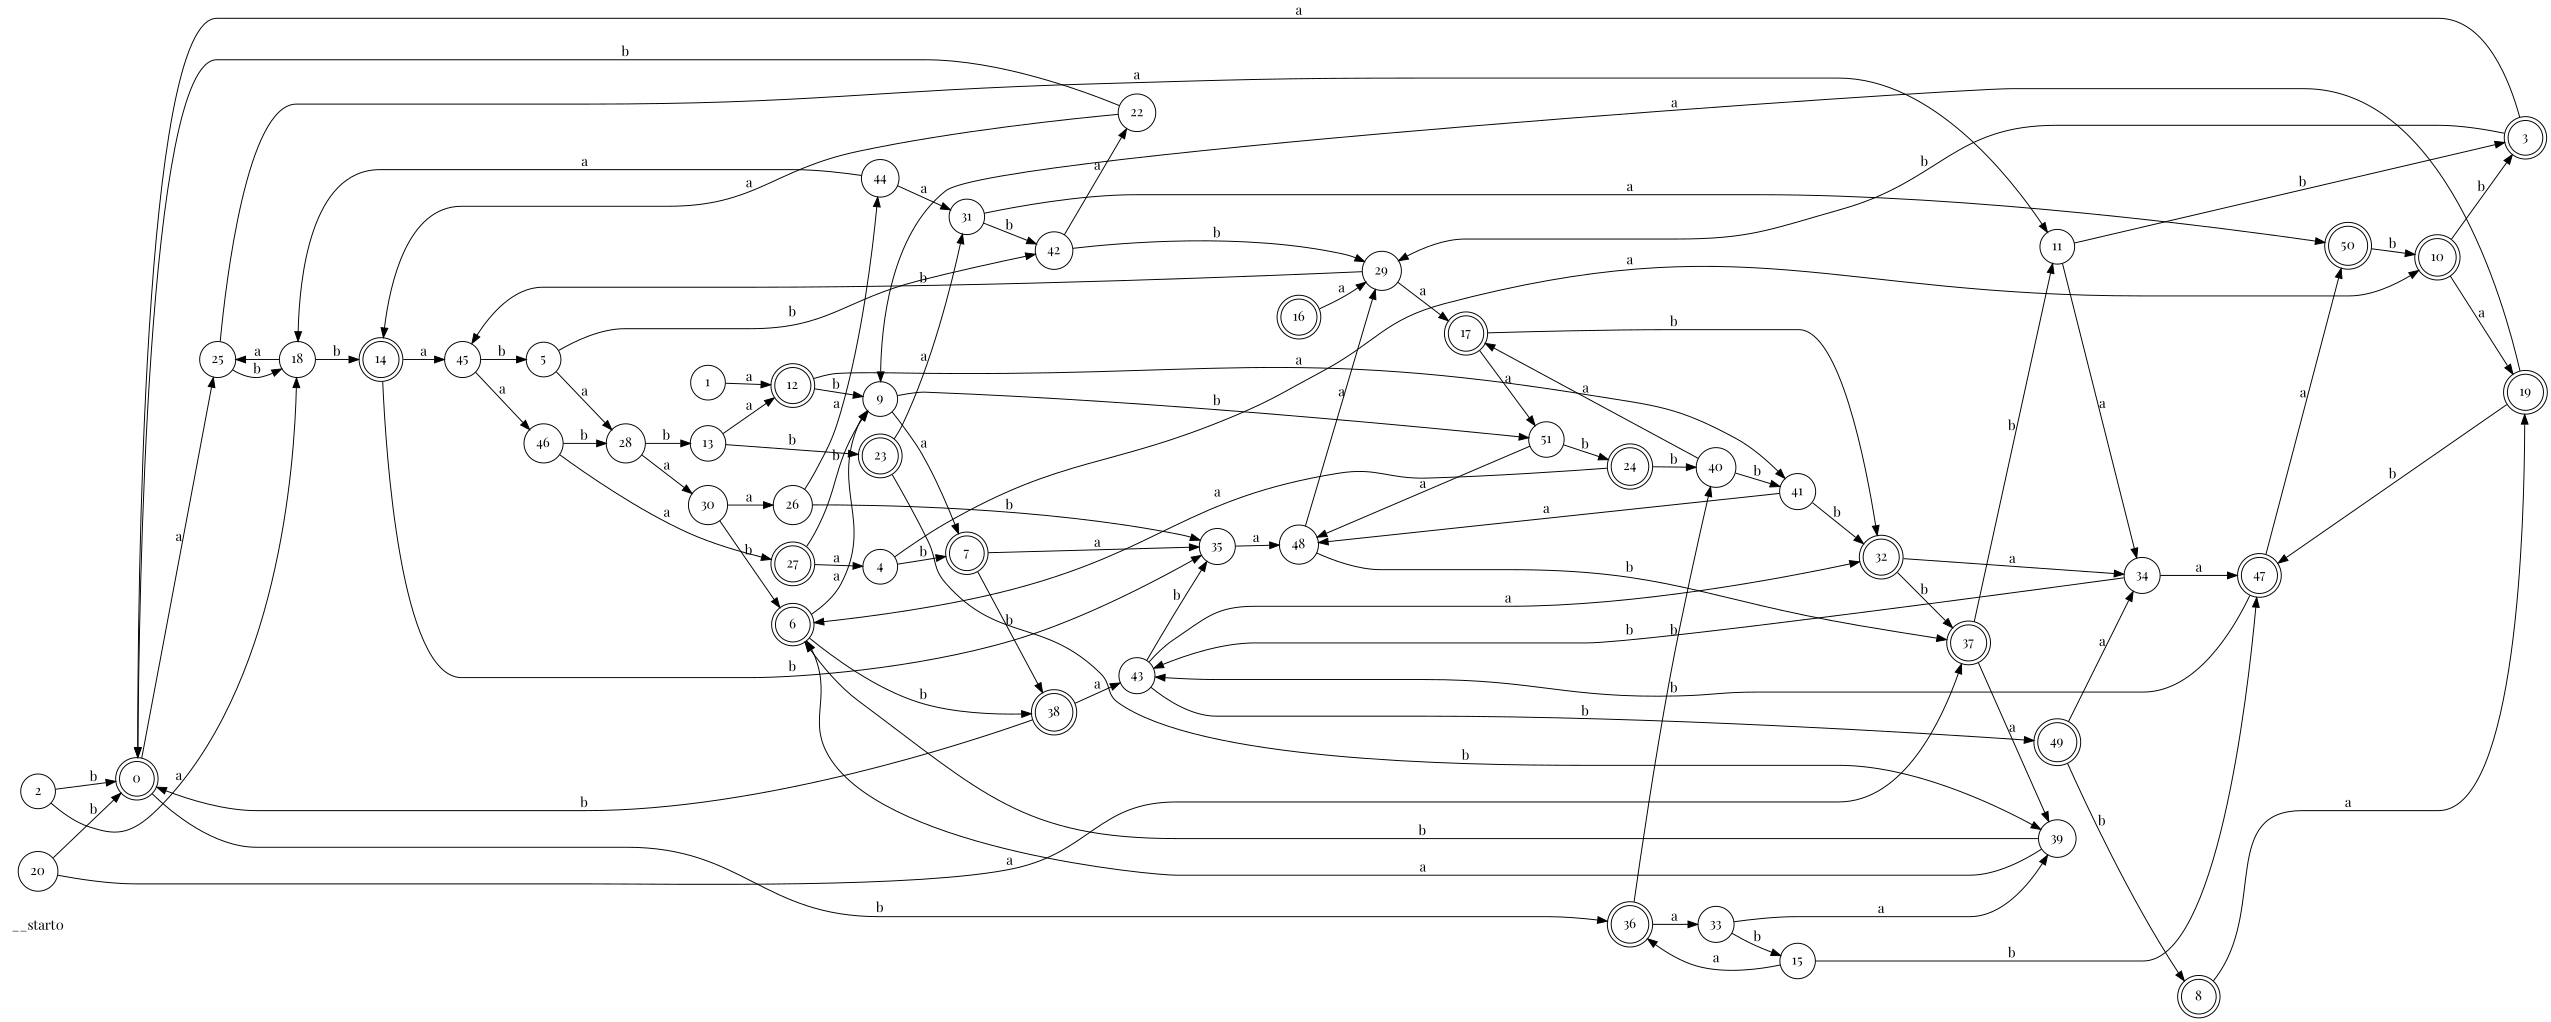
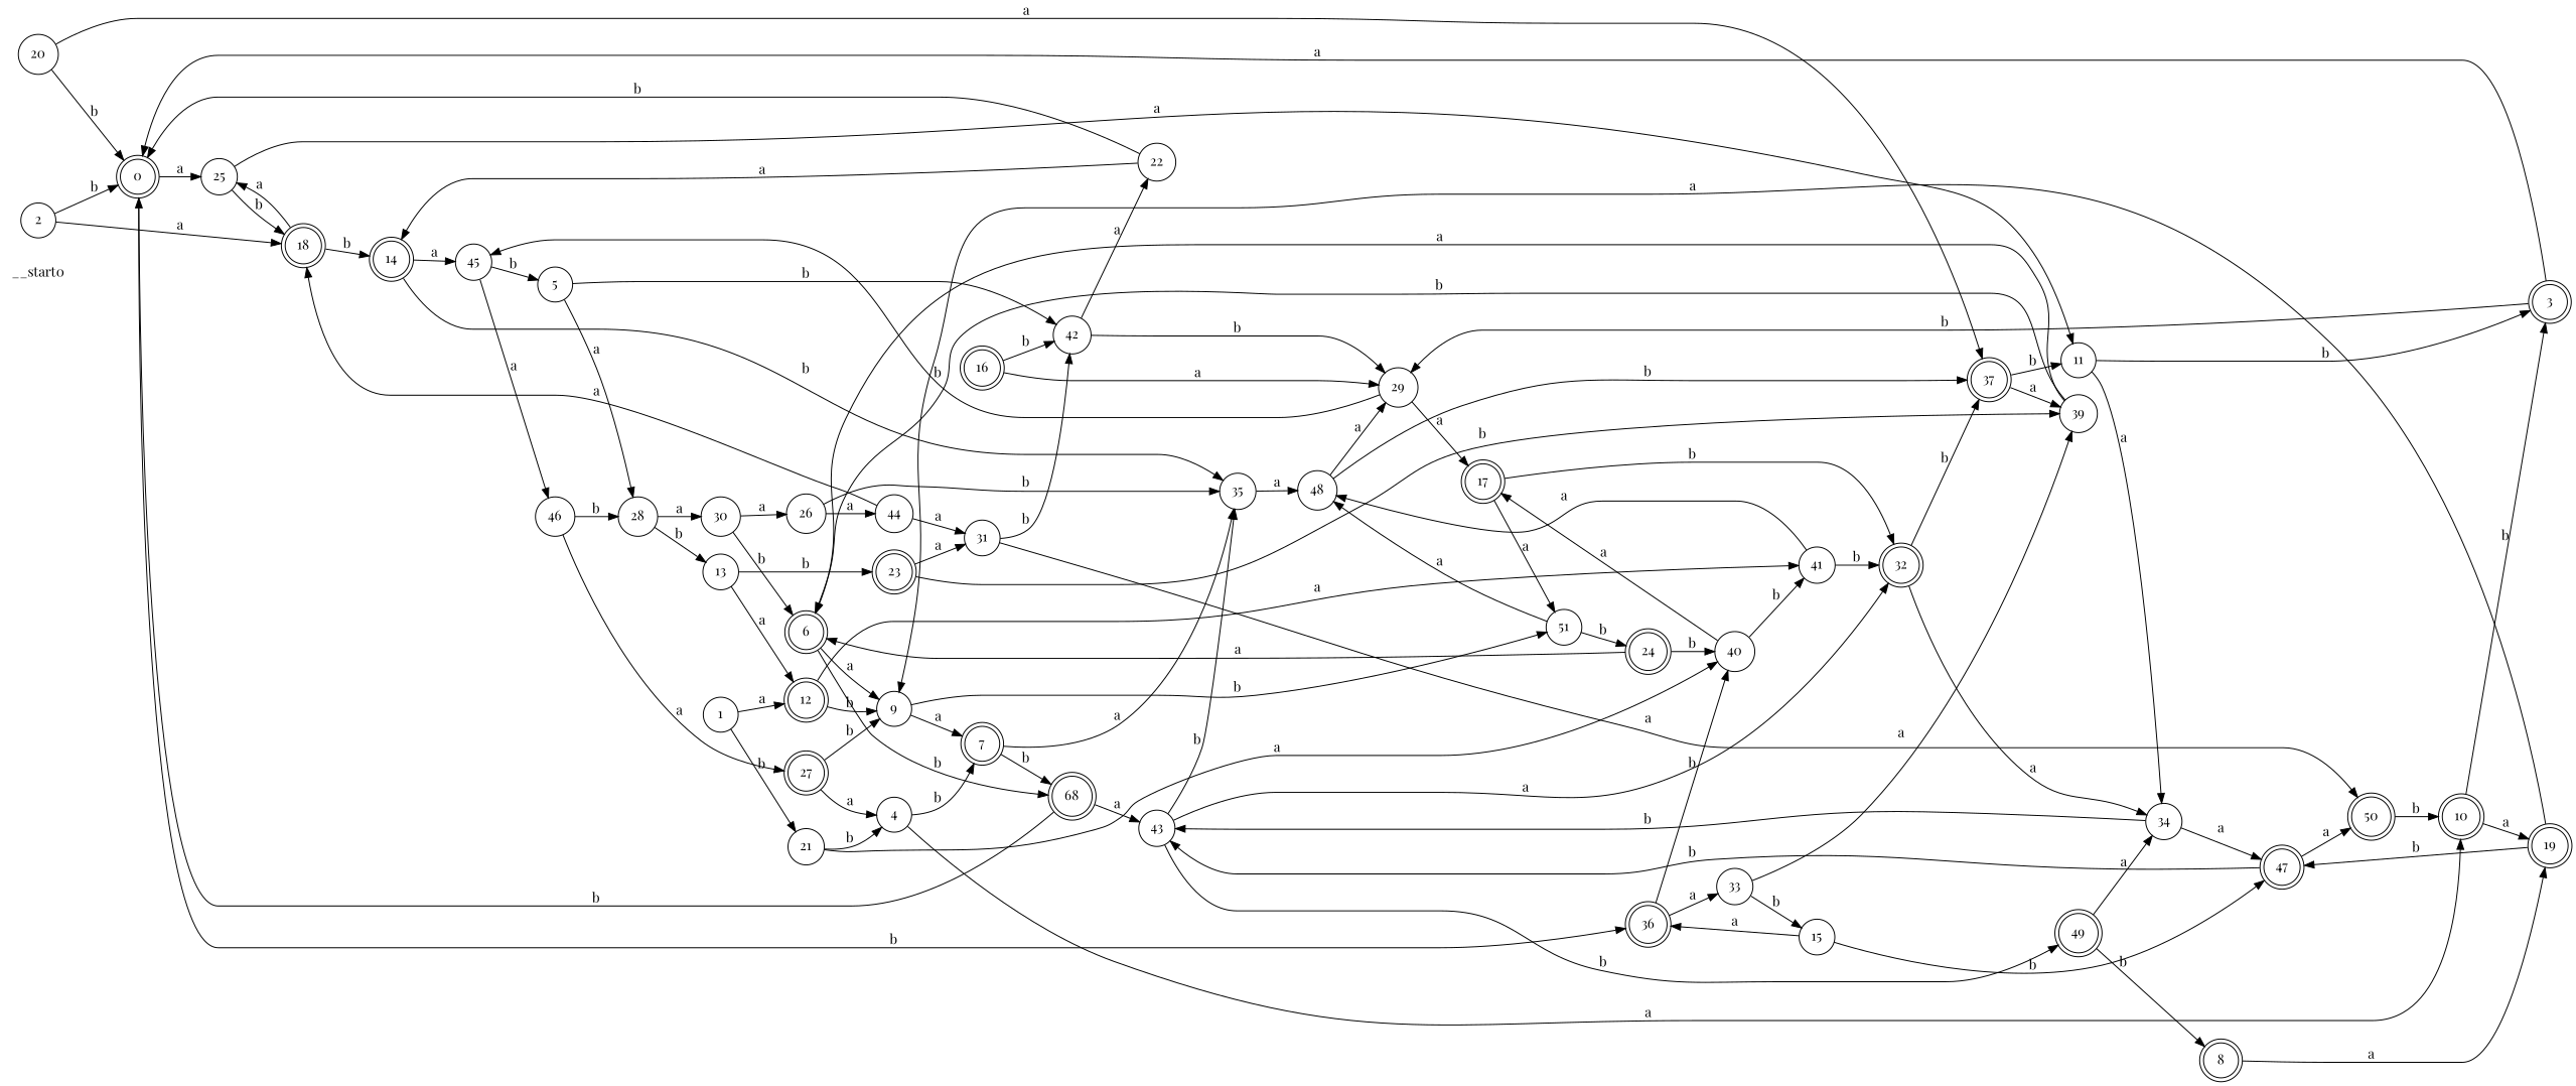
  digraph {
    fontname="Playfair Display"
    rankdir=LR
    node [fontname="Playfair Display" shape=circle color=black fillcolor=white style=filled]
    edge [fontname="Playfair Display"]
    __start0 [shape=none color="" fillcolor="" style=""]
    n2 [label=0 shape=doublecircle style="rounded,filled"]
    n3 [label=25]
    n4 [label=36 shape=doublecircle style="rounded,filled"]
-   n5 [label=18 style="rounded,filled"]
+   n5 [label=18 shape=doublecircle style="rounded,filled"]
    n6 [label=11]
    n7 [label=40]
    n8 [label=33 style="rounded,filled"]
    n9 [label=1]
    n10 [label=12 shape=doublecircle style="rounded,filled"]
+   n11 [label=21]
    n12 [label=9]
    n13 [label=41]
    n14 [label=4]
    n15 [label=2]
    n16 [label=14 shape=doublecircle style="rounded,filled"]
    n17 [label=3 shape=doublecircle style="rounded,filled"]
    n18 [label=29]
    n19 [label=45]
    n20 [label=17 shape=doublecircle style="rounded,filled"]
    n21 [label=7 shape=doublecircle]
    n22 [label=10 shape=doublecircle style="rounded,filled"]
-   n23 [label=38 shape=doublecircle style="rounded,filled"]
+   n23 [label=68 shape=doublecircle style="rounded,filled"]
    n24 [label=35]
    n25 [label=19 shape=doublecircle style="rounded,filled"]
    n26 [label=5]
    n27 [label=28]
    n28 [label=42]
    n29 [label=30]
    n30 [label=13]
    n31 [label=22]
    n32 [label=6 shape=doublecircle style="rounded,filled"]
    n33 [label=51]
    n34 [label=43]
    n35 [label=48 style="rounded,filled"]
    n36 [label=8 shape=doublecircle]
    n37 [label=47 shape=doublecircle style="rounded,filled"]
    n38 [label=26]
    n39 [label=24 shape=doublecircle style="rounded,filled"]
    n40 [label=34]
    n41 [label=32 shape=doublecircle style="rounded,filled"]
    n42 [label=23 shape=doublecircle style="rounded,filled"]
    n43 [label=31]
    n44 [label=39]
    n45 [label=46]
    n46 [label=15]
    n47 [label=50 shape=doublecircle style="rounded,filled"]
    n48 [label=16 shape=doublecircle style="rounded,filled"]
    n49 [label=37 shape=doublecircle style="rounded,filled"]
    n50 [label=20]
    n51 [label=44]
    n52 [label=27 shape=doublecircle style="rounded,filled"]
    n53 [label=49 shape=doublecircle style="rounded,filled"]
    n2 -> n3 [label=a]
    n2 -> n4 [label=b]
    n3 -> n5 [label=b]
    n3 -> n6 [label=a]
    n4 -> n7 [label=b]
    n4 -> n8 [label=a]
    n5 -> n3 [label=a]
    n5 -> n16 [label=b]
    n6 -> n17 [label=b]
    n6 -> n40 [label=a]
    n7 -> n13 [label=b]
    n7 -> n20 [label=a]
    n8 -> n44 [label=a]
    n8 -> n46 [label=b]
    n9 -> n10 [label=a]
+   n9 -> n11 [label=b]
    n10 -> n12 [label=b]
    n10 -> n13 [label=a]
+   n11 -> n7 [label=a]
+   n11 -> n14 [label=b]
    n12 -> n21 [label=a]
    n12 -> n33 [label=b]
    n13 -> n35 [label=a]
    n13 -> n41 [label=b]
    n14 -> n21 [label=b]
    n14 -> n22 [label=a]
    n15 -> n2 [label=b]
    n15 -> n5 [label=a]
    n16 -> n19 [label=a]
    n16 -> n24 [label=b]
    n17 -> n2 [label=a]
    n17 -> n18 [label=b]
    n18 -> n19 [label=b]
    n18 -> n20 [label=a]
    n19 -> n26 [label=b]
    n19 -> n45 [label=a]
    n20 -> n33 [label=a]
    n20 -> n41 [label=b]
    n21 -> n23 [label=b]
    n21 -> n24 [label=a]
    n22 -> n17 [label=b]
    n22 -> n25 [label=a]
    n23 -> n2 [label=b]
    n23 -> n34 [label=a]
    n24 -> n35 [label=a]
    n25 -> n12 [label=a]
    n25 -> n37 [label=b]
    n26 -> n27 [label=a]
    n26 -> n28 [label=b]
    n27 -> n29 [label=a]
    n27 -> n30 [label=b]
    n28 -> n18 [label=b]
    n28 -> n31 [label=a]
    n29 -> n32 [label=b]
    n29 -> n38 [label=a]
    n30 -> n10 [label=a]
    n30 -> n42 [label=b]
    n31 -> n2 [label=b]
    n31 -> n16 [label=a]
    n32 -> n12 [label=a]
    n32 -> n23 [label=b]
    n33 -> n35 [label=a]
    n33 -> n39 [label=b]
    n34 -> n24 [label=b]
    n34 -> n41 [label=a]
    n34 -> n53 [label=b]
    n35 -> n18 [label=a]
    n35 -> n49 [label=b]
    n36 -> n25 [label=a]
    n37 -> n34 [label=b]
    n37 -> n47 [label=a]
    n38 -> n24 [label=b]
    n38 -> n51 [label=a]
    n39 -> n7 [label=b]
    n39 -> n32 [label=a]
    n40 -> n34 [label=b]
    n40 -> n37 [label=a]
    n41 -> n40 [label=a]
    n41 -> n49 [label=b]
    n42 -> n43 [label=a]
    n42 -> n44 [label=b]
    n43 -> n28 [label=b]
    n43 -> n47 [label=a]
    n44 -> n32 [label=a]
    n44 -> n32 [label=b]
    n45 -> n27 [label=b]
    n45 -> n52 [label=a]
    n46 -> n4 [label=a]
    n46 -> n37 [label=b]
    n47 -> n22 [label=b]
    n48 -> n18 [label=a]
+   n48 -> n28 [label=b]
    n49 -> n6 [label=b]
    n49 -> n44 [label=a]
    n50 -> n2 [label=b]
    n50 -> n49 [label=a]
    n51 -> n5 [label=a]
    n51 -> n43 [label=a]
    n52 -> n12 [label=b]
    n52 -> n14 [label=a]
    n53 -> n36 [label=b]
    n53 -> n40 [label=a]
  }
